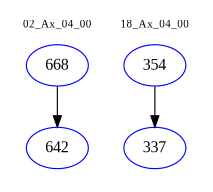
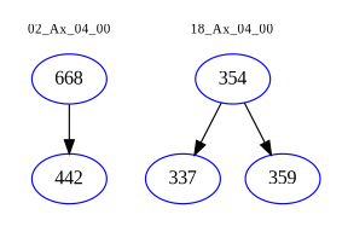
  digraph {
    fontname="Liberation Serif"
    node [color=blue fontname="Liberation Serif"]
    edge [color=black fontname="Liberation Serif"]
    n1 [label=668]
-   n2 [label=642]
+   n2 [label=442]
    n3 [label=354]
    n4 [label=337]
+   n5 [label=359]
    subgraph cluster_1 {
      color=white
      fontsize=10
      label="02_Ax_04_00"
      n1
      n2
    }
    subgraph cluster_2 {
      color=white
      fontsize=10
      label="18_Ax_04_00"
      n3
      n4
+     n5
    }
    n1 -> n2
    n3 -> n4
+   n3 -> n5
  }
